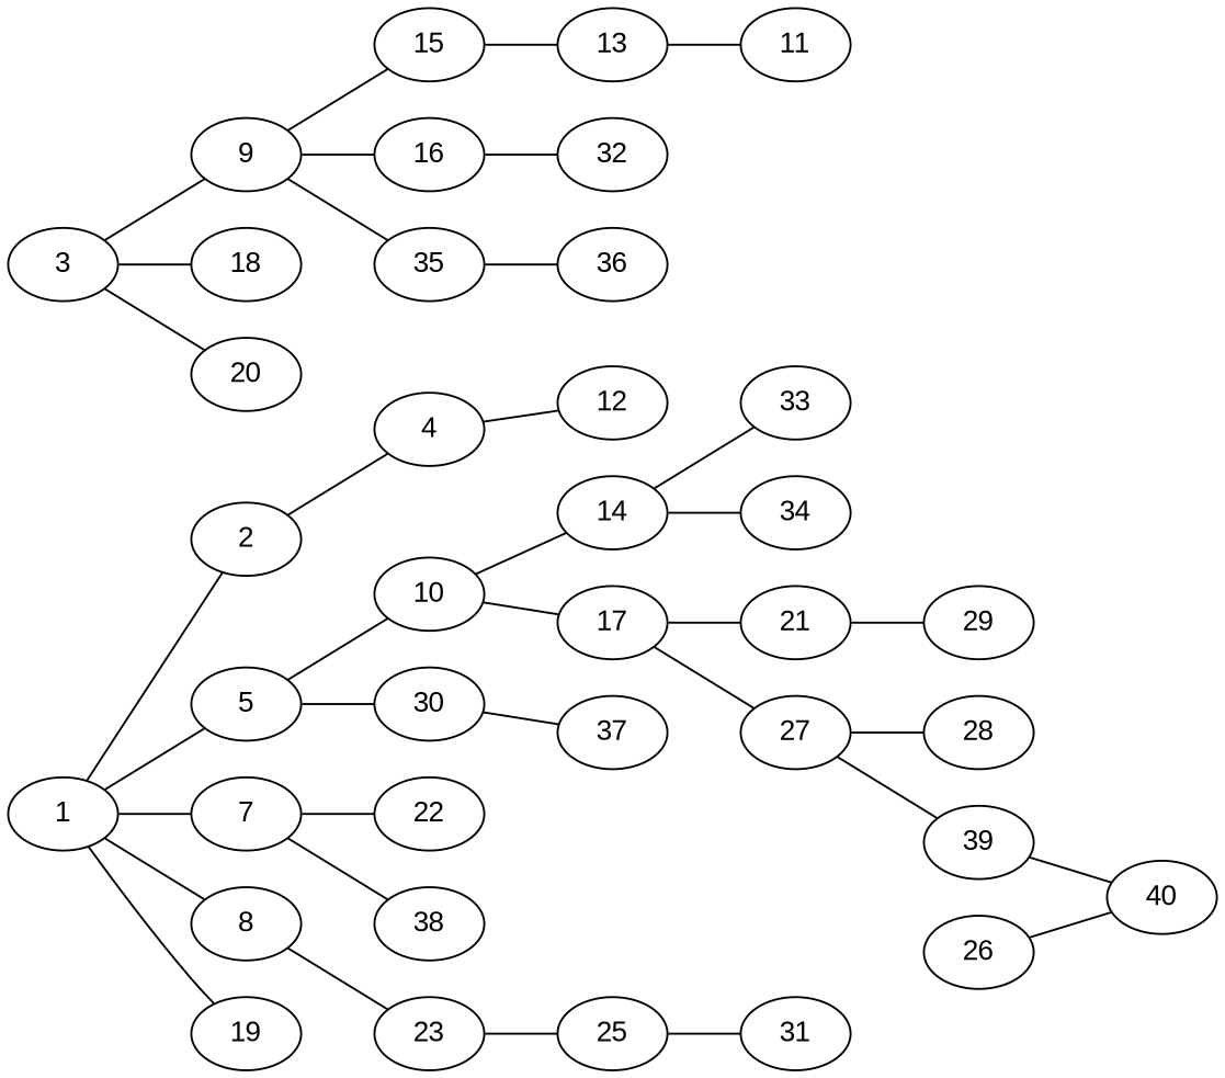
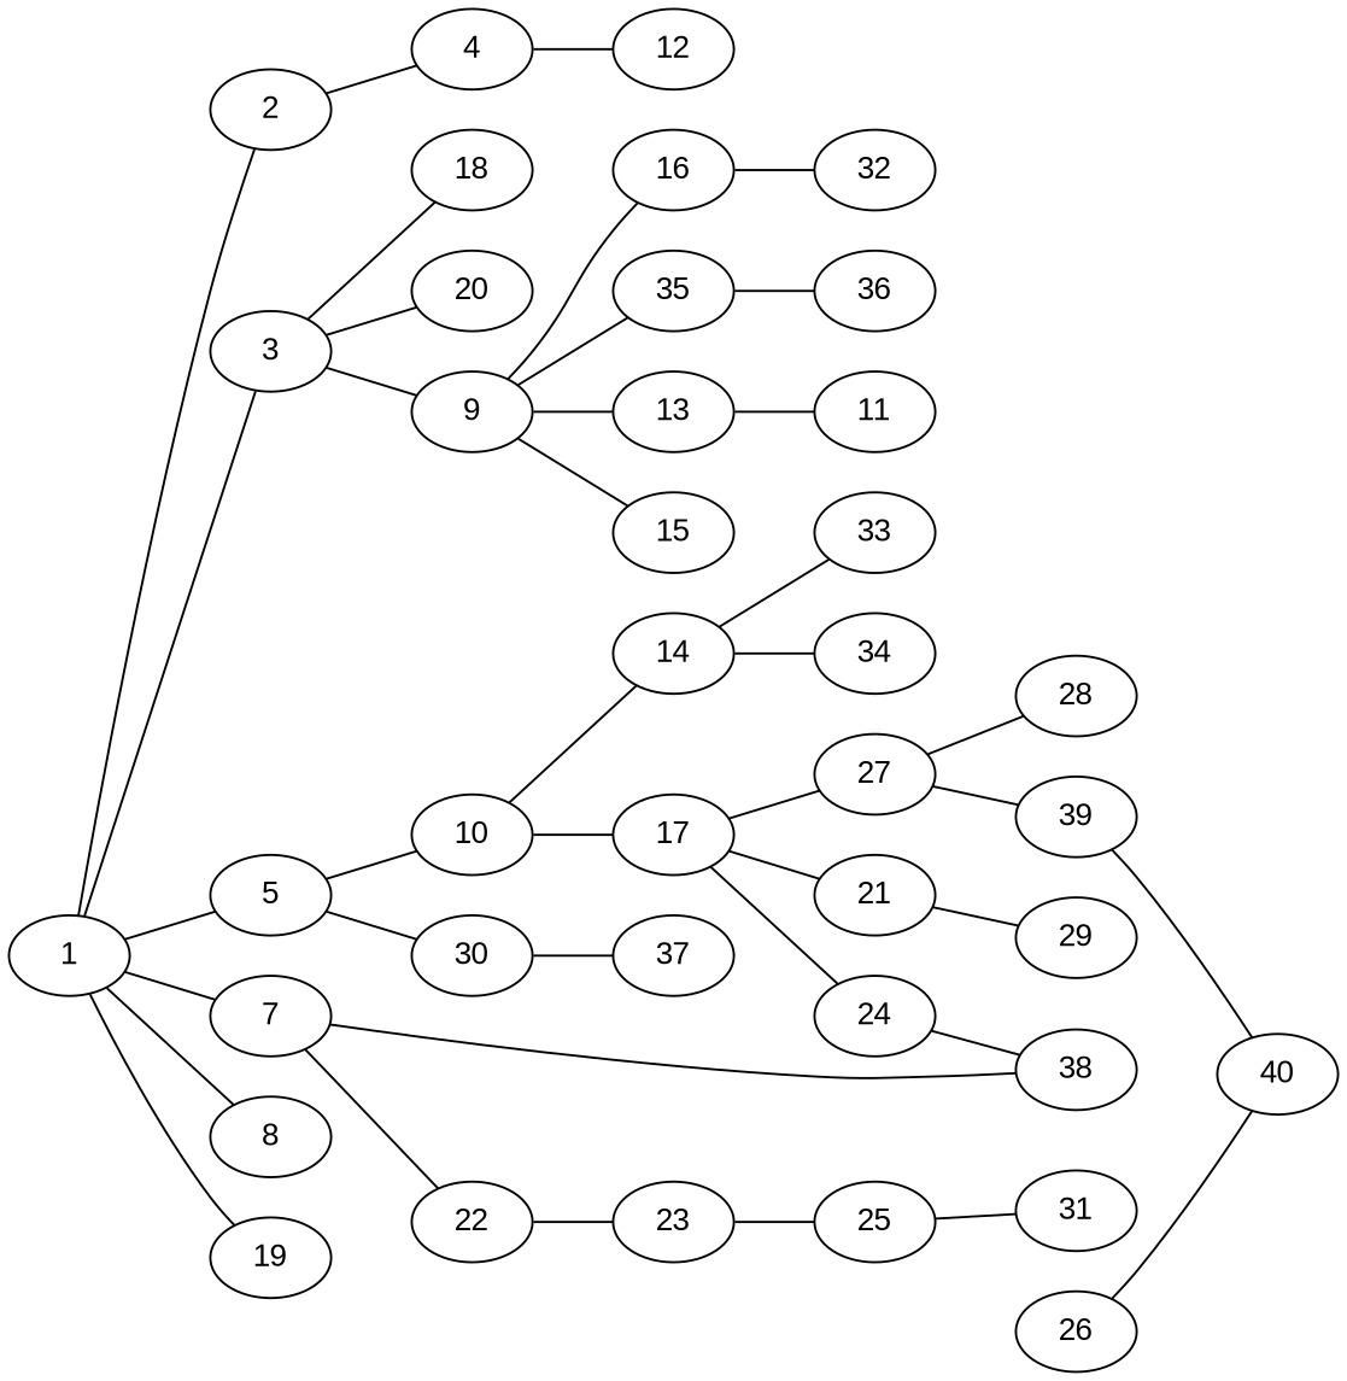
  graph {
    fontname="Liberation Sans"
    rankdir=LR
    node [fontname="Liberation Sans"]
    edge [fontname="Liberation Sans"]
    1
    2
    3
    5
    7
    8
    19
    4
    9
    18
    20
    10
    30
    22
    38
    23
    12
    13
    15
    16
    35
    14
    17
    37
    25
    11
    32
    36
    33
    34
    21
+   24
    27
    31
    26
    40
    29
    28
    39
    1 -- 2
+   1 -- 3
    1 -- 5
    1 -- 7
    1 -- 8
    1 -- 19
    2 -- 4
    3 -- 9
    3 -- 18
    3 -- 20
    5 -- 10
    5 -- 30
    7 -- 22
    7 -- 38
-   8 -- 23
+   22 -- 23
    4 -- 12
-   15 -- 13
+   9 -- 13
    9 -- 15
    9 -- 16
    9 -- 35
    10 -- 14
    10 -- 17
    30 -- 37
    23 -- 25
    13 -- 11
    16 -- 32
    35 -- 36
    14 -- 33
    14 -- 34
    17 -- 21
+   17 -- 24
    17 -- 27
    25 -- 31
    21 -- 29
+   24 -- 38
    27 -- 28
    27 -- 39
    26 -- 40
    39 -- 40
  }
